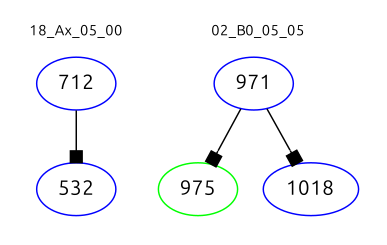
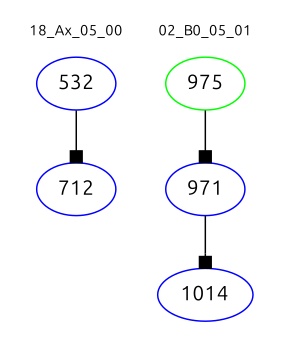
  digraph {
    fontname=Ubuntu
    node [color=blue fontname=Ubuntu]
    edge [arrowhead=box color=black fontname=Ubuntu style=solid]
    n1 [label=712]
    n2 [label=532]
    n3 [label=971]
    n4 [color=green label=975]
-   n5 [label=1018]
+   n5 [label=1014]
    subgraph cluster_1 {
      color=white
      fontsize=10
      label="18_Ax_05_00"
      n1
      n2
    }
    subgraph cluster_2 {
      color=white
      fontsize=10
-     label="02_B0_05_05"
+     label="02_B0_05_01"
      n3
      n4
      n5
    }
-   n1 -> n2
-   n3 -> n4
+   n2 -> n1
+   n4 -> n3
    n3 -> n5
  }
